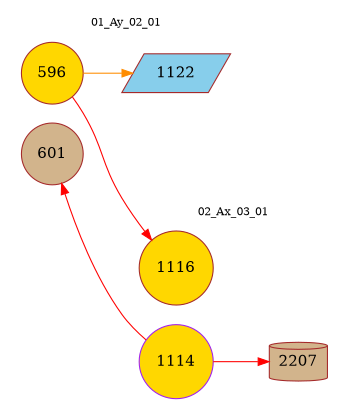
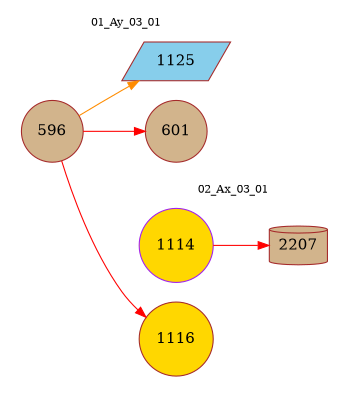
  digraph {
    rankdir=LR
    node [color=brown fillcolor=gold shape=circle style=filled]
    edge [color=red]
-   n1 [label=596]
+   n1 [fillcolor=tan label=596]
    n2 [fillcolor=tan label=601]
-   n3 [fillcolor=skyblue label=1122 shape=parallelogram]
+   n3 [fillcolor=skyblue label=1125 shape=parallelogram]
    n4 [color=purple label=1114]
    n5 [label=1116]
    n6 [fillcolor=tan label=2207 shape=cylinder]
    subgraph cluster_1 {
      color=white
      fontsize=10
-     label="01_Ay_02_01"
+     label="01_Ay_03_01"
      n1
      n2
      n3
    }
    subgraph cluster_2 {
      color=white
      fontsize=10
      label="02_Ax_03_01"
      n4
      n5
      n6
    }
-   n4 -> n2
+   n1 -> n2
    n1 -> n3 [color=darkorange]
    n1 -> n5
    n4 -> n6
  }
